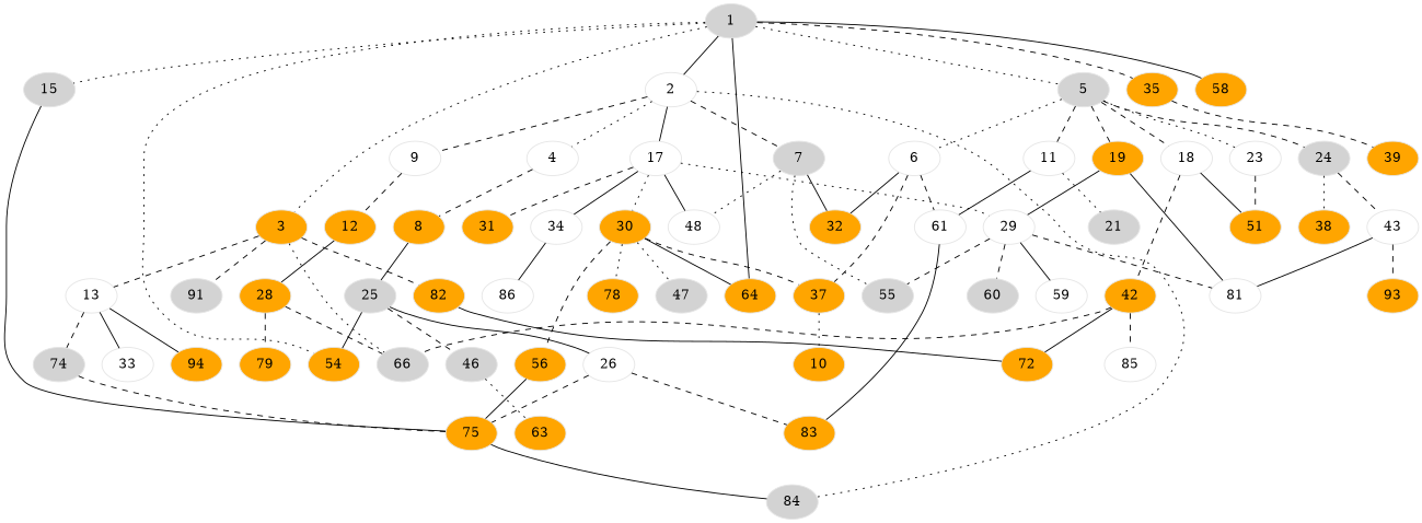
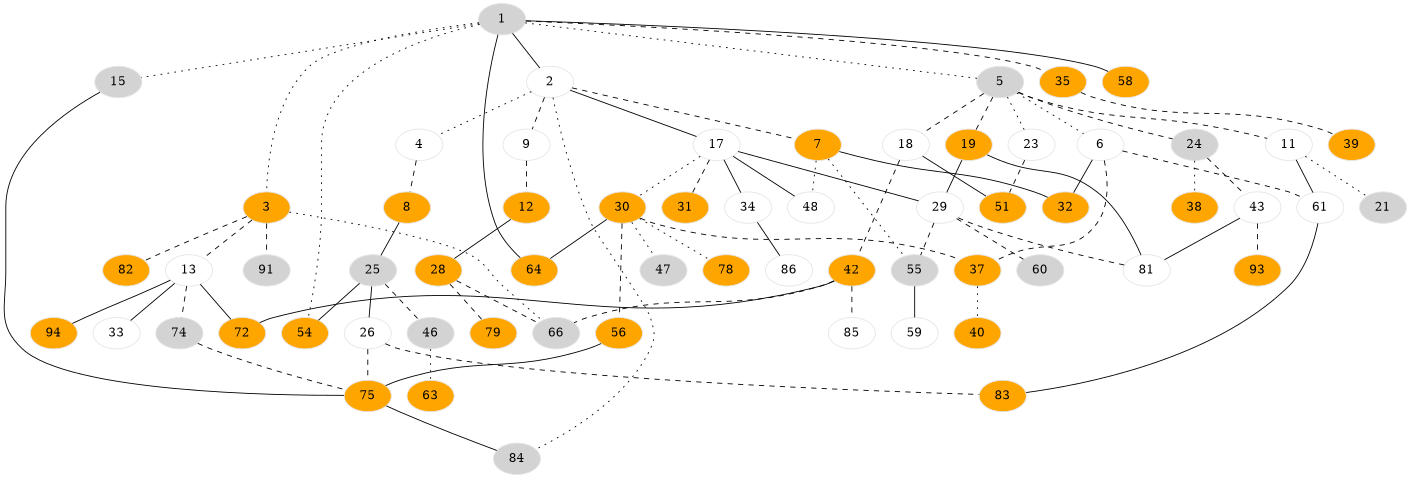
  graph {
    node [color=gray90 fillcolor=orange style=filled]
    edge [style=dashed]
    1 [fillcolor=lightgrey super="+27"]
    2 [fillcolor=white super="+76"]
    3 [super="+73"]
    5 [fillcolor=lightgrey super="+10"]
    15 [fillcolor=lightgrey super="+95"]
    35 [super="+56"]
    54
    58
    64
    4 [fillcolor=white]
-   7 [fillcolor=lightgrey]
+   7
    9 [fillcolor=white super="+16"]
    17 [fillcolor=white super="+52"]
    84 [fillcolor=lightgrey]
    13 [fillcolor=white super="+69"]
    66 [fillcolor=lightgrey super="+89"]
    82
    91 [fillcolor=lightgrey]
    6 [fillcolor=white super="+20"]
    11 [fillcolor=white super="+22"]
    18 [fillcolor=white]
    19 [super="+44"]
    23 [fillcolor=white]
    24 [fillcolor=lightgrey super="+30"]
    75 [super="+80"]
    39
    8 [super="+14"]
    32
    48 [fillcolor=white super="+50"]
    55 [fillcolor=lightgrey super="+90"]
    12 [super="+68"]
    29 [fillcolor=white super="+49"]
    31
    34 [fillcolor=white]
    n35 [label=30 super="+67"]
    33 [fillcolor=white]
    72
    74 [fillcolor=lightgrey]
    94
    25 [fillcolor=lightgrey]
    37
    61 [fillcolor=white super="+65"]
    21 [fillcolor=lightgrey]
    42 [super="+77"]
    51 [super="+53"]
    81 [fillcolor=white super="+87"]
    38
    43 [fillcolor=white super="+45"]
-   40 [super="+88" label=10]
+   40 [super="+88"]
    83
    59 [fillcolor=white super="+70"]
    26 [fillcolor=white super="+62"]
    46 [fillcolor=lightgrey super="+71"]
    28 [super="+41"]
    79
    60 [fillcolor=lightgrey]
    86 [fillcolor=white]
    47 [fillcolor=lightgrey]
    n59 [label=56]
    78
    85 [fillcolor=white super="+92"]
    93
    63
    1 -- 2 [style=solid]
    1 -- 3 [style=dotted]
    1 -- 5 [style=dotted]
    1 -- 15 [style=dotted]
    1 -- 35
    1 -- 54 [style=dotted]
    1 -- 58 [style=solid]
    1 -- 64 [style=solid]
    2 -- 4 [style=dotted]
    2 -- 7
    2 -- 9
    2 -- 17 [style=solid]
    2 -- 84 [style=dotted]
    3 -- 13
    3 -- 66 [style=dotted]
    3 -- 82
    3 -- 91
    5 -- 6 [style=dotted]
    5 -- 11
    5 -- 18
    5 -- 19
    5 -- 23 [style=dotted]
    5 -- 24
    15 -- 75 [style=solid]
    35 -- 39
    4 -- 8
    7 -- 32 [style=solid]
    7 -- 48 [style=dotted]
    7 -- 55 [style=dotted]
    9 -- 12
    17 -- 48 [style=solid]
-   17 -- 29 [style=dotted]
+   17 -- 29 [style=solid]
    17 -- 31
    17 -- 34 [style=solid]
    17 -- n35 [style=dotted]
    13 -- 33 [style=solid]
-   82 -- 72 [style=solid]
+   13 -- 72 [style=solid]
    13 -- 74
    13 -- 94 [style=solid]
    6 -- 32 [style=solid]
    6 -- 37
    6 -- 61
    11 -- 61 [style=solid]
    11 -- 21 [style=dotted]
    18 -- 42
    18 -- 51 [style=solid]
    19 -- 29 [style=solid]
    19 -- 81 [style=solid]
    23 -- 51
    24 -- 38 [style=dotted]
    24 -- 43
    75 -- 84 [style=solid]
    8 -- 25 [style=solid]
-   29 -- 59 [style=solid]
+   55 -- 59 [style=solid]
    12 -- 28 [style=solid]
    29 -- 55
    29 -- 81
    29 -- 60
    34 -- 86 [style=solid]
    n35 -- 64 [style=solid]
    n35 -- 37
    n35 -- 47 [style=dotted]
    n35 -- n59
    n35 -- 78 [style=dotted]
    74 -- 75
    25 -- 54 [style=solid]
    25 -- 26 [style=solid]
    25 -- 46
    37 -- 40 [style=dotted]
    61 -- 83 [style=solid]
    42 -- 66
    42 -- 72 [style=solid]
    42 -- 85
    43 -- 81 [style=solid]
    43 -- 93
    26 -- 75
    26 -- 83
    46 -- 63 [style=dotted]
    28 -- 66
    28 -- 79
    n59 -- 75 [style=solid]
  }
